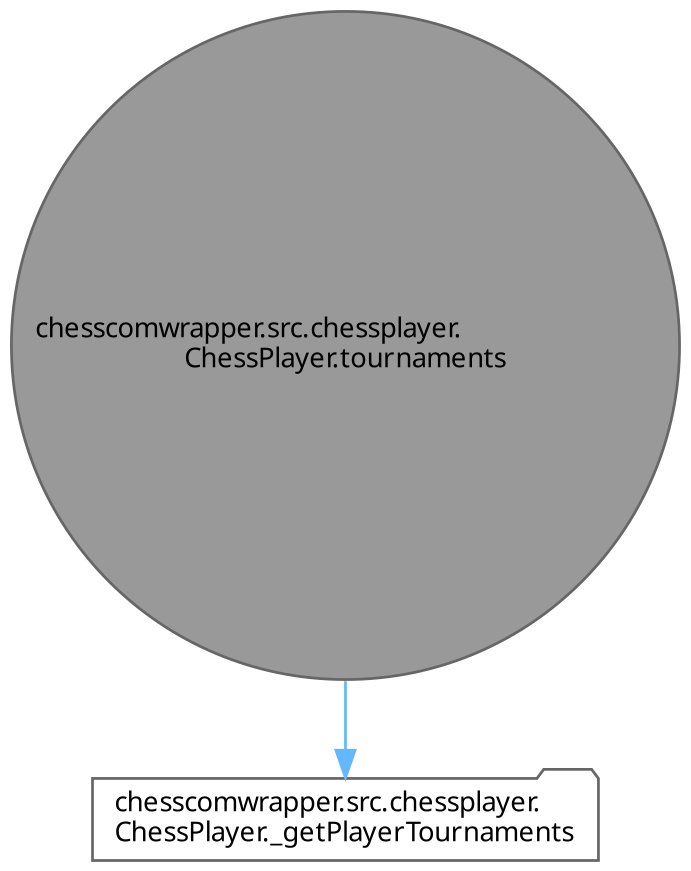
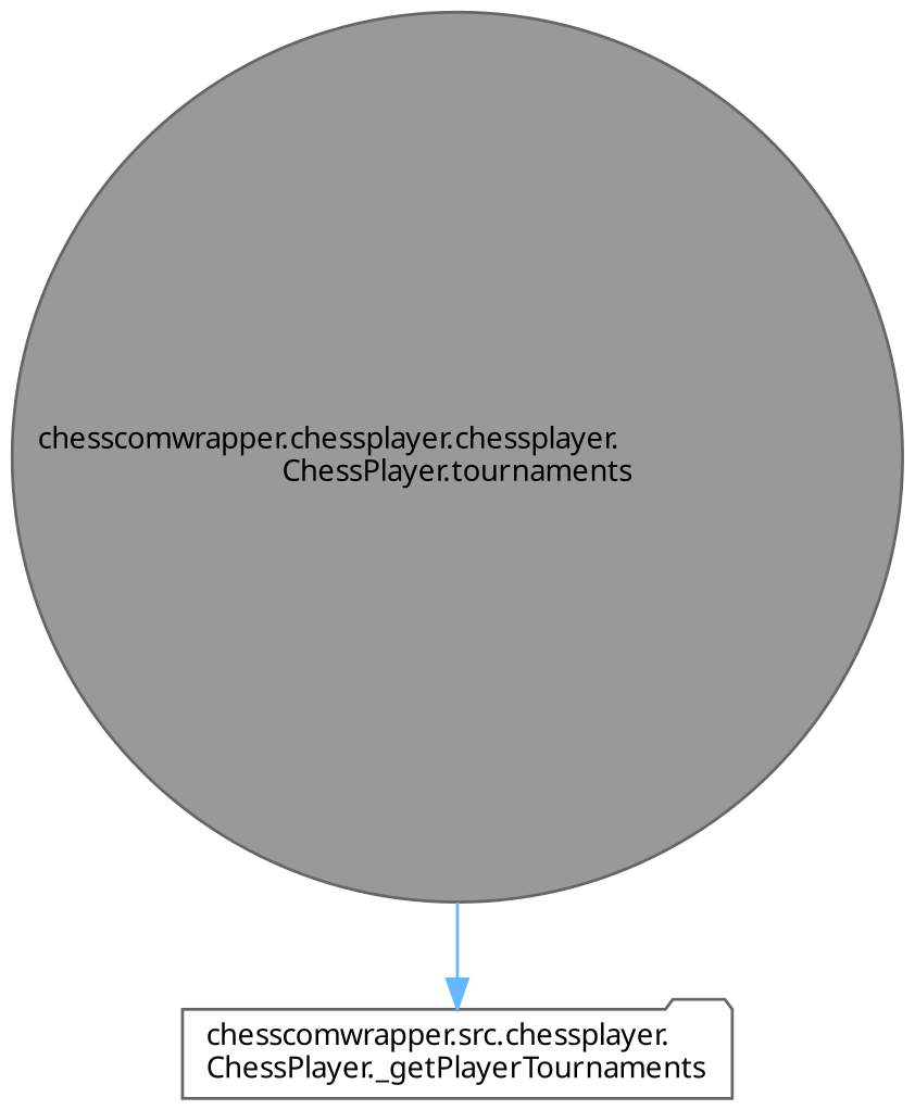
  digraph {
    rankdir=TB
    fontname="Noto Sans"
    node [fontname="Noto Sans" fontsize=10 style=filled]
-   n1 [color=gray40 fillcolor=grey60 fontcolor=black height=0.2 label="chesscomwrapper.src.chessplayer.\lChessPlayer.tournaments" shape=circle width=0.4]
+   n1 [color=gray40 fillcolor=grey60 fontcolor=black height=0.2 label="chesscomwrapper.chessplayer.chessplayer.\lChessPlayer.tournaments" shape=circle width=0.4]
    n2 [color=grey40 fillcolor=white height=0.2 label="chesscomwrapper.src.chessplayer.\lChessPlayer._getPlayerTournaments" shape=folder width=0.4]
    n1 -> n2 [color=steelblue1 fontname="Noto Sans" fontsize=10 labelfontname=Helvetica labelfontsize=10 style=solid]
  }
